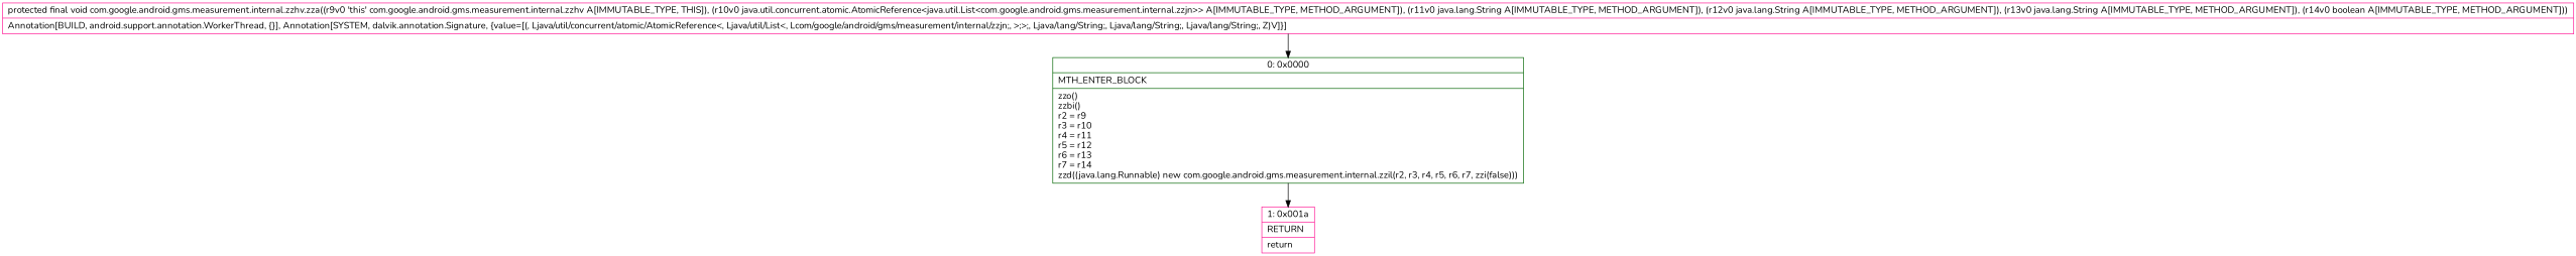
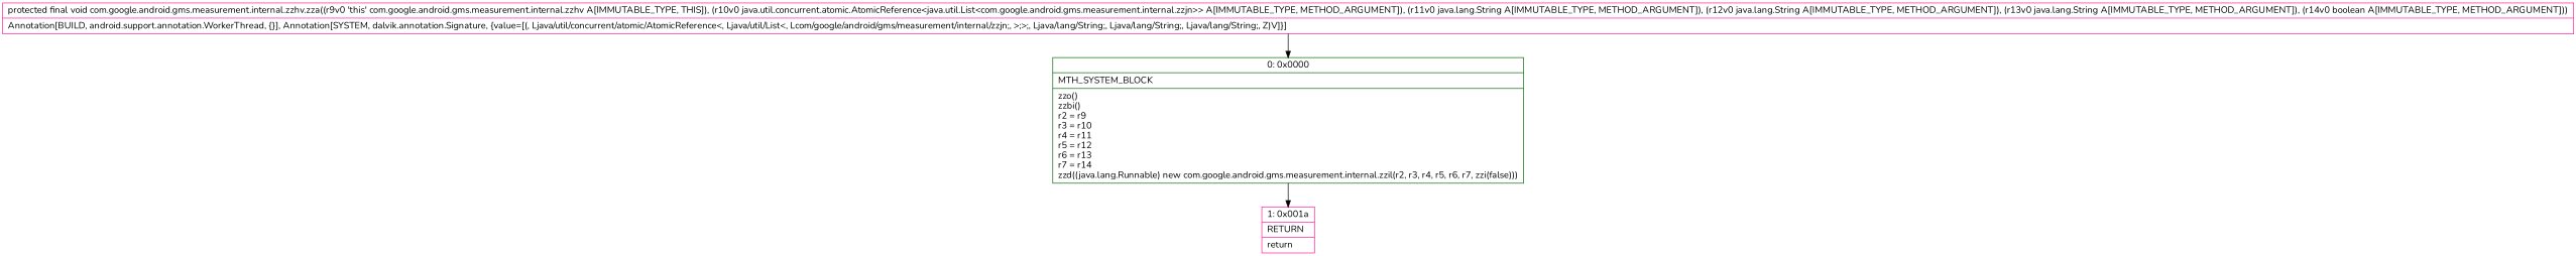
  digraph {
    fontname=Nunito
    node [shape=record color=deeppink fontname=Nunito]
    edge [fontname=Nunito]
-   n1 [label="{0\:\ 0x0000|MTH_ENTER_BLOCK\l|zzo()\lzzbi()\lr2 = r9\lr3 = r10\lr4 = r11\lr5 = r12\lr6 = r13\lr7 = r14\lzzd((java.lang.Runnable) new com.google.android.gms.measurement.internal.zzil(r2, r3, r4, r5, r6, r7, zzi(false)))\l}" color=darkgreen]
+   n1 [label="{0\:\ 0x0000|MTH_SYSTEM_BLOCK\l|zzo()\lzzbi()\lr2 = r9\lr3 = r10\lr4 = r11\lr5 = r12\lr6 = r13\lr7 = r14\lzzd((java.lang.Runnable) new com.google.android.gms.measurement.internal.zzil(r2, r3, r4, r5, r6, r7, zzi(false)))\l}" color=darkgreen]
    n2 [label="{1\:\ 0x001a|RETURN\l|return\l}"]
    n3 [label="{protected final void com.google.android.gms.measurement.internal.zzhv.zza((r9v0 'this' com.google.android.gms.measurement.internal.zzhv A[IMMUTABLE_TYPE, THIS]), (r10v0 java.util.concurrent.atomic.AtomicReference\<java.util.List\<com.google.android.gms.measurement.internal.zzjn\>\> A[IMMUTABLE_TYPE, METHOD_ARGUMENT]), (r11v0 java.lang.String A[IMMUTABLE_TYPE, METHOD_ARGUMENT]), (r12v0 java.lang.String A[IMMUTABLE_TYPE, METHOD_ARGUMENT]), (r13v0 java.lang.String A[IMMUTABLE_TYPE, METHOD_ARGUMENT]), (r14v0 boolean A[IMMUTABLE_TYPE, METHOD_ARGUMENT]))  | Annotation[BUILD, android.support.annotation.WorkerThread, \{\}], Annotation[SYSTEM, dalvik.annotation.Signature, \{value=[(, Ljava\/util\/concurrent\/atomic\/AtomicReference\<, Ljava\/util\/List\<, Lcom\/google\/android\/gms\/measurement\/internal\/zzjn;, \>;\>;, Ljava\/lang\/String;, Ljava\/lang\/String;, Ljava\/lang\/String;, Z)V]\}]\l}"]
    n1 -> n2
    n3 -> n1
  }
